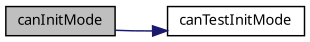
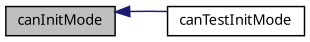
  digraph {
    rankdir=LR
    node [color=black fontname="FreeSans.ttf" fontsize=10 shape=record style=filled]
    n1 [fillcolor=grey75 fontcolor=black height=0.2 label=canInitMode width=0.4]
    n2 [fillcolor=white height=0.2 label=canTestInitMode width=0.4]
-   n1 -> n2 [color=midnightblue fontname="FreeSans.ttf" fontsize=10 labelfontname="FreeSans.ttf" labelfontsize=10 style=solid]
+   n2 -> n1 [color=midnightblue fontname="FreeSans.ttf" fontsize=10 labelfontname="FreeSans.ttf" labelfontsize=10 style=solid]
  }
